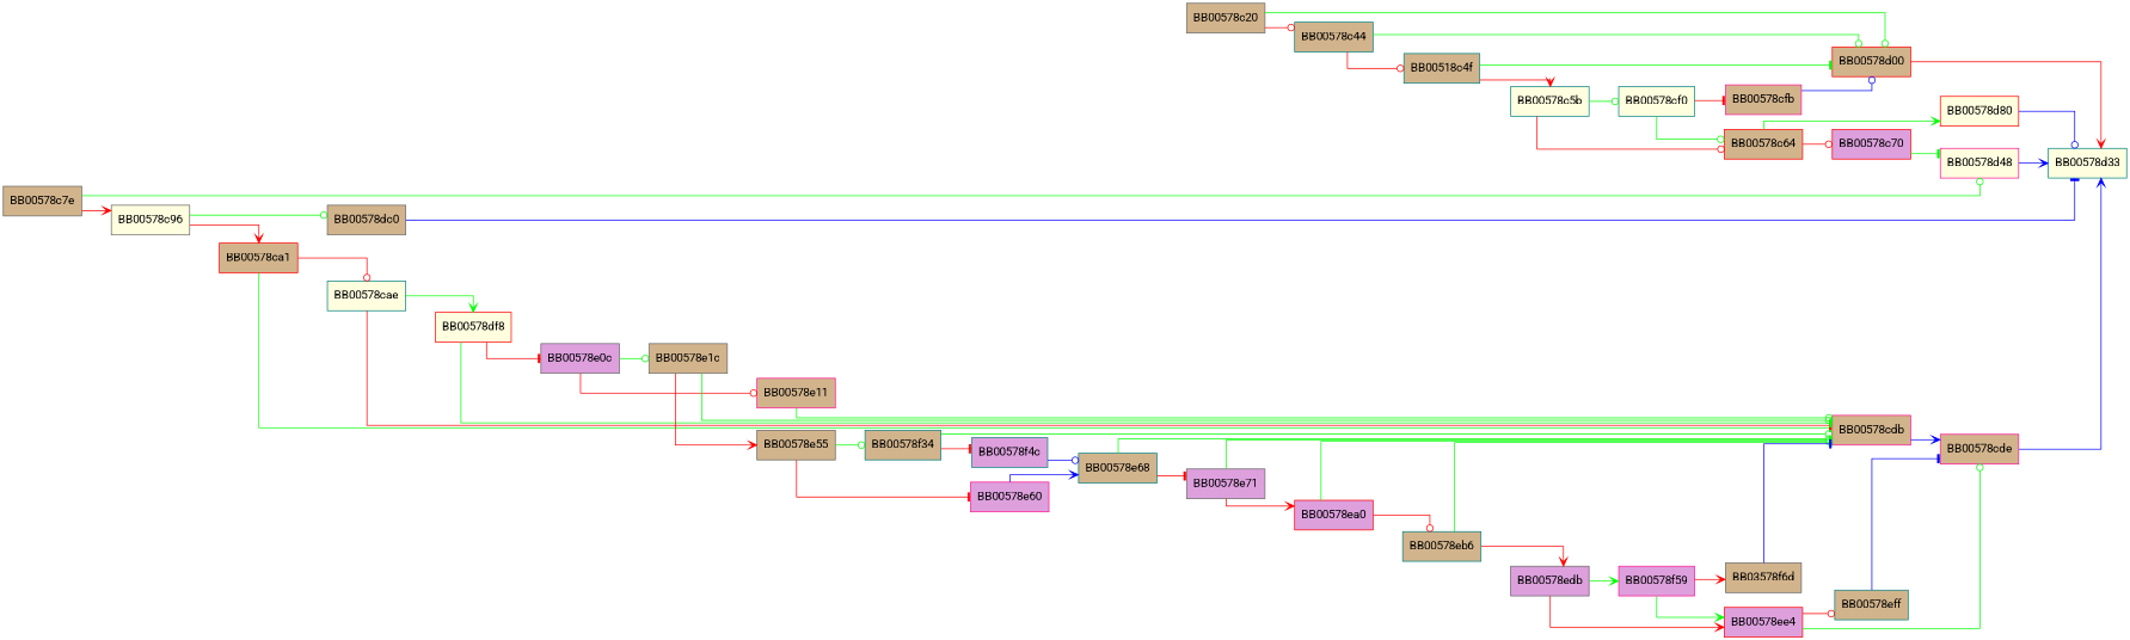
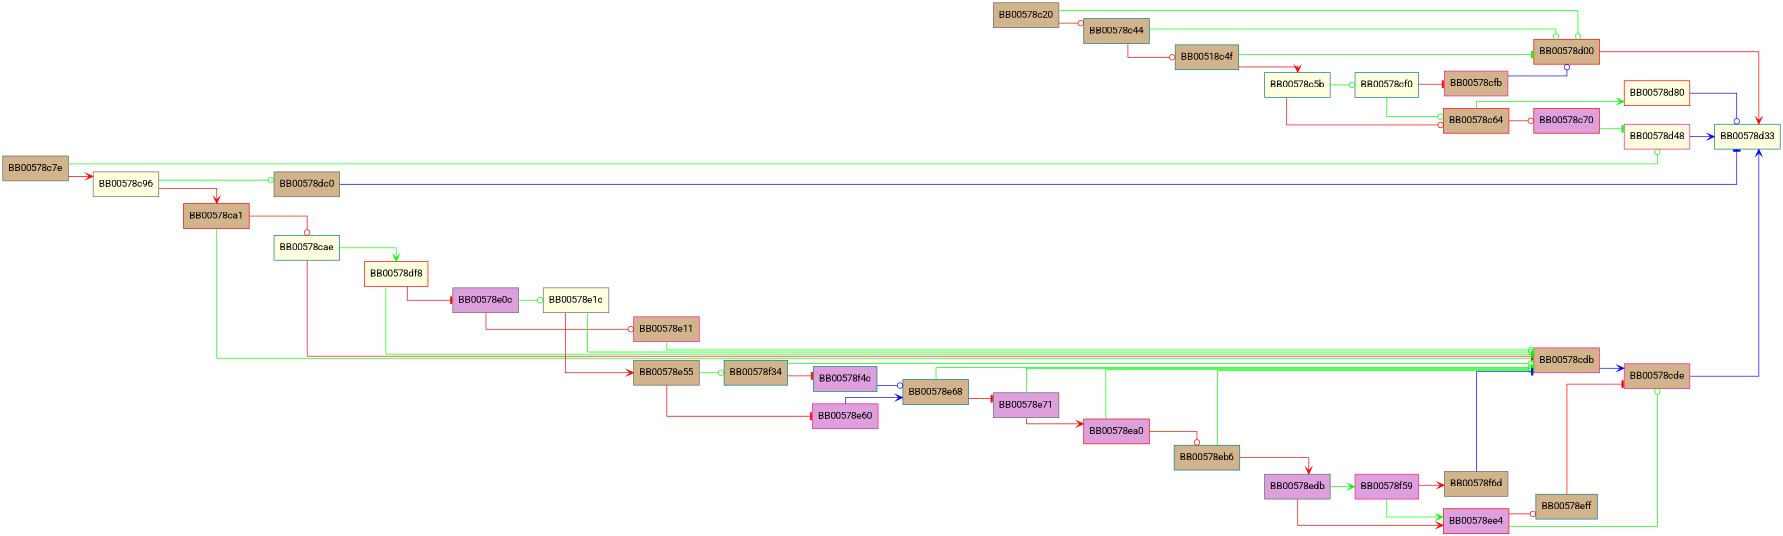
  digraph {
    fontname=Roboto
    rankdir=LR
    splines=ortho
    node [color=teal fillcolor=tan fontname=Roboto shape=box style=filled]
    edge [arrowhead=odot color=green fontname=Roboto]
    BB00578c20 [color=gray40]
    BB00578d00 [color=red]
    BB00578c44
    BB00578d33 [fillcolor=lightyellow]
    n5 [label=BB00518c4f]
    BB00578c5b [fillcolor=lightyellow]
    BB00578cf0 [fillcolor=lightyellow]
    BB00578c64 [color=red]
    BB00578cfb [color=deeppink]
    BB00578d80 [color=red fillcolor=lightyellow]
    BB00578c70 [color=red fillcolor=plum]
    BB00578d48 [color=deeppink fillcolor=lightyellow]
    BB00578c7e [color=gray40]
    n14 [color=gray40 fillcolor=lightyellow label=BB00578c96]
    BB00578dc0 [color=gray40]
    BB00578ca1 [color=red]
    BB00578cdb [color=deeppink]
    BB00578cae [fillcolor=lightyellow]
    BB00578cde [color=deeppink]
    BB00578df8 [color=red fillcolor=lightyellow]
    BB00578e0c [color=gray40 fillcolor=plum]
-   BB00578e1c [color=gray40]
+   BB00578e1c [color=gray40 fillcolor=lightyellow]
    BB00578e11 [color=deeppink]
    BB00578e55 [color=gray40]
    BB00578f34
    BB00578e60 [color=deeppink fillcolor=plum]
    BB00578f4c [fillcolor=plum]
    BB00578e68
    BB00578e71 [color=gray40 fillcolor=plum]
    BB00578ea0 [color=red fillcolor=plum]
    BB00578eb6
    BB00578edb [color=gray40 fillcolor=plum]
    BB00578f59 [color=deeppink fillcolor=plum]
    BB00578ee4 [color=red fillcolor=plum]
-   BB00578f6d [color=gray40 label=BB03578f6d]
+   BB00578f6d [color=gray40]
    BB00578eff
    BB00578c20 -> BB00578d00
    BB00578c20 -> BB00578c44 [color=red]
    BB00578d00 -> BB00578d33 [arrowhead=vee color=red]
    BB00578c44 -> BB00578d00
    BB00578c44 -> n5 [color=red]
    n5 -> BB00578d00 [arrowhead=tee]
    n5 -> BB00578c5b [arrowhead=vee color=red]
    BB00578c5b -> BB00578cf0
    BB00578c5b -> BB00578c64 [color=red]
    BB00578cf0 -> BB00578c64
    BB00578cf0 -> BB00578cfb [arrowhead=tee color=red]
    BB00578c64 -> BB00578d80 [arrowhead=vee]
    BB00578c64 -> BB00578c70 [color=red]
    BB00578cfb -> BB00578d00 [color=blue]
    BB00578d80 -> BB00578d33 [color=blue]
    BB00578c70 -> BB00578d48 [arrowhead=tee]
    BB00578d48 -> BB00578d33 [arrowhead=vee color=blue]
    BB00578c7e -> BB00578d48
    BB00578c7e -> n14 [arrowhead=vee color=red]
    n14 -> BB00578dc0
    n14 -> BB00578ca1 [arrowhead=vee color=red]
    BB00578dc0 -> BB00578d33 [arrowhead=tee color=blue]
    BB00578ca1 -> BB00578cdb [arrowhead=tee]
    BB00578ca1 -> BB00578cae [color=red]
    BB00578cdb -> BB00578cde [arrowhead=vee color=blue]
    BB00578cae -> BB00578cdb [arrowhead=tee color=red]
    BB00578cae -> BB00578df8 [arrowhead=vee]
    BB00578cde -> BB00578d33 [arrowhead=vee color=blue]
    BB00578df8 -> BB00578cdb [arrowhead=tee]
    BB00578df8 -> BB00578e0c [arrowhead=tee color=red]
    BB00578e0c -> BB00578e1c
    BB00578e0c -> BB00578e11 [color=red]
    BB00578e1c -> BB00578cdb
    BB00578e1c -> BB00578e55 [arrowhead=vee color=red]
    BB00578e11 -> BB00578cdb
    BB00578e55 -> BB00578f34
    BB00578e55 -> BB00578e60 [arrowhead=tee color=red]
    BB00578f34 -> BB00578cdb
    BB00578f34 -> BB00578f4c [arrowhead=tee color=red]
    BB00578e60 -> BB00578e68 [arrowhead=vee color=blue]
    BB00578f4c -> BB00578e68 [color=blue]
    BB00578e68 -> BB00578cdb
    BB00578e68 -> BB00578e71 [arrowhead=tee color=red]
    BB00578e71 -> BB00578cdb [arrowhead=tee]
    BB00578e71 -> BB00578ea0 [arrowhead=vee color=red]
    BB00578ea0 -> BB00578cdb
    BB00578ea0 -> BB00578eb6 [color=red]
    BB00578eb6 -> BB00578cdb [arrowhead=tee]
    BB00578eb6 -> BB00578edb [arrowhead=vee color=red]
    BB00578edb -> BB00578f59 [arrowhead=vee]
    BB00578edb -> BB00578ee4 [arrowhead=vee color=red]
    BB00578f59 -> BB00578ee4 [arrowhead=vee]
    BB00578f59 -> BB00578f6d [arrowhead=vee color=red]
    BB00578ee4 -> BB00578cde
    BB00578ee4 -> BB00578eff [color=red]
    BB00578f6d -> BB00578cdb [arrowhead=tee color=blue]
-   BB00578eff -> BB00578cde [arrowhead=tee color=blue]
+   BB00578eff -> BB00578cde [arrowhead=tee color=red]
  }
